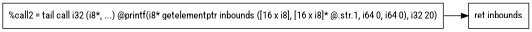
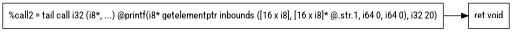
  digraph {
    rankdir=LR
    fontname="Roboto Condensed"
    node [shape=record fontname="Roboto Condensed"]
    n1 [label="  %call2 = tail call i32 (i8*, ...) @printf(i8* getelementptr inbounds ([16 x i8], [16 x i8]* @.str.1, i64 0, i64 0), i32 20)"]
-   n2 [label="ret inbounds"]
+   n2 [label="  ret void"]
    n1 -> n2 [fontname="Roboto Condensed"]
  }
